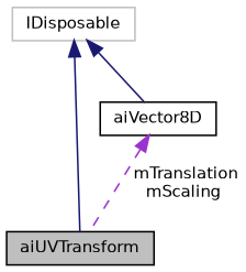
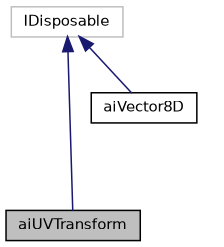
  digraph {
    node [color=black fillcolor=white fontname=Helvetica fontsize=10 shape=record style=filled]
    edge [color=midnightblue dir=back fontname=Helvetica fontsize=10 labelfontname=Helvetica labelfontsize=10 style=solid]
    n1 [fillcolor=grey75 fontcolor=black height=0.2 label=aiUVTransform width=0.4]
    n2 [color=grey75 height=0.2 label=IDisposable width=0.4]
    n3 [height=0.2 label=aiVector8D width=0.4]
    n2 -> n1
    n2 -> n3
-   n3 -> n1 [color=darkorchid3 label=" mTranslation\nmScaling" style=dashed]
  }
